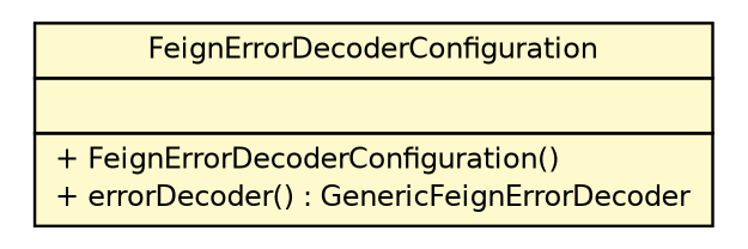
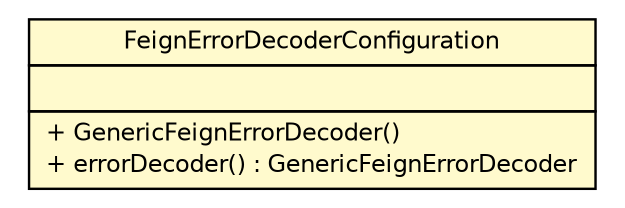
  digraph {
    nodesep=0.25
    ranksep=0.5
-   n1 [fontcolor=black fontname=Helvetica fontsize=10.0 label=<<table title="com.yirendai.oss.lib.errorhandle.internal.rpc.FeignErrorDecoderConfiguration" border="0" cellborder="1" cellspacing="0" cellpadding="2" port="p" bgcolor="lemonChiffon" href="./FeignErrorDecoderConfiguration.html"> 		<tr><td><table border="0" cellspacing="0" cellpadding="1"> <tr><td align="center" balign="center"> FeignErrorDecoderConfiguration </td></tr> 		</table></td></tr> 		<tr><td><table border="0" cellspacing="0" cellpadding="1"> <tr><td align="left" balign="left">  </td></tr> 		</table></td></tr> 		<tr><td><table border="0" cellspacing="0" cellpadding="1"> <tr><td align="left" balign="left"> + FeignErrorDecoderConfiguration() </td></tr> <tr><td align="left" balign="left"> + errorDecoder() : GenericFeignErrorDecoder </td></tr> 		</table></td></tr> 		</table>> shape=plaintext]
+   n1 [fontcolor=black fontname=Helvetica fontsize=10.0 label=<<table title="com.yirendai.oss.lib.errorhandle.internal.rpc.FeignErrorDecoderConfiguration" border="0" cellborder="1" cellspacing="0" cellpadding="2" port="p" bgcolor="lemonChiffon" href="./FeignErrorDecoderConfiguration.html"> 		<tr><td><table border="0" cellspacing="0" cellpadding="1"> <tr><td align="center" balign="center"> FeignErrorDecoderConfiguration </td></tr> 		</table></td></tr> 		<tr><td><table border="0" cellspacing="0" cellpadding="1"> <tr><td align="left" balign="left">  </td></tr> 		</table></td></tr> 		<tr><td><table border="0" cellspacing="0" cellpadding="1"> <tr><td align="left" balign="left"> + GenericFeignErrorDecoder() </td></tr> <tr><td align="left" balign="left"> + errorDecoder() : GenericFeignErrorDecoder </td></tr> 		</table></td></tr> 		</table>> shape=plaintext]
  }
